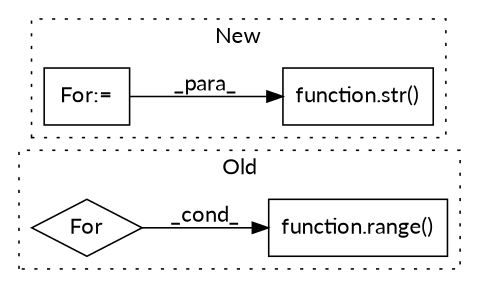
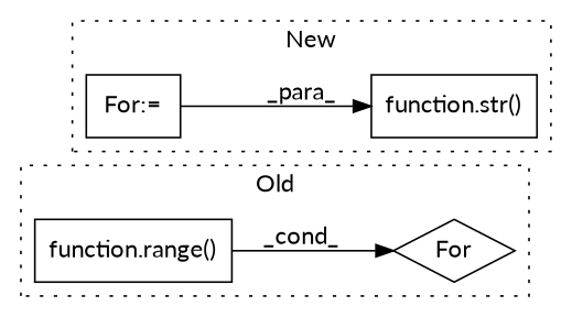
  digraph {
    fontname=Lato
    rankdir=LR
    node [a=75 fontname=Lato shape=box]
    edge [fontname=Lato]
    n1 [l="6,1" label="function.range()" s="2321,2336"]
    n2 [a=107 l="4,88" label=For s="2312,2337" shape=diamond]
    n3 [l="4,1" label="function.str()" s="2012,2030"]
    n4 [a=68 l=3 label="For:=" s=1862]
    subgraph cluster_1 {
      label=Old
      style=dotted
      n1
      n2
    }
    subgraph cluster_2 {
      label=New
      style=dotted
      n3
      n4
    }
-   n2 -> n1 [label=_cond_]
+   n1 -> n2 [label=_cond_]
    n4 -> n3 [label=_para_]
  }
